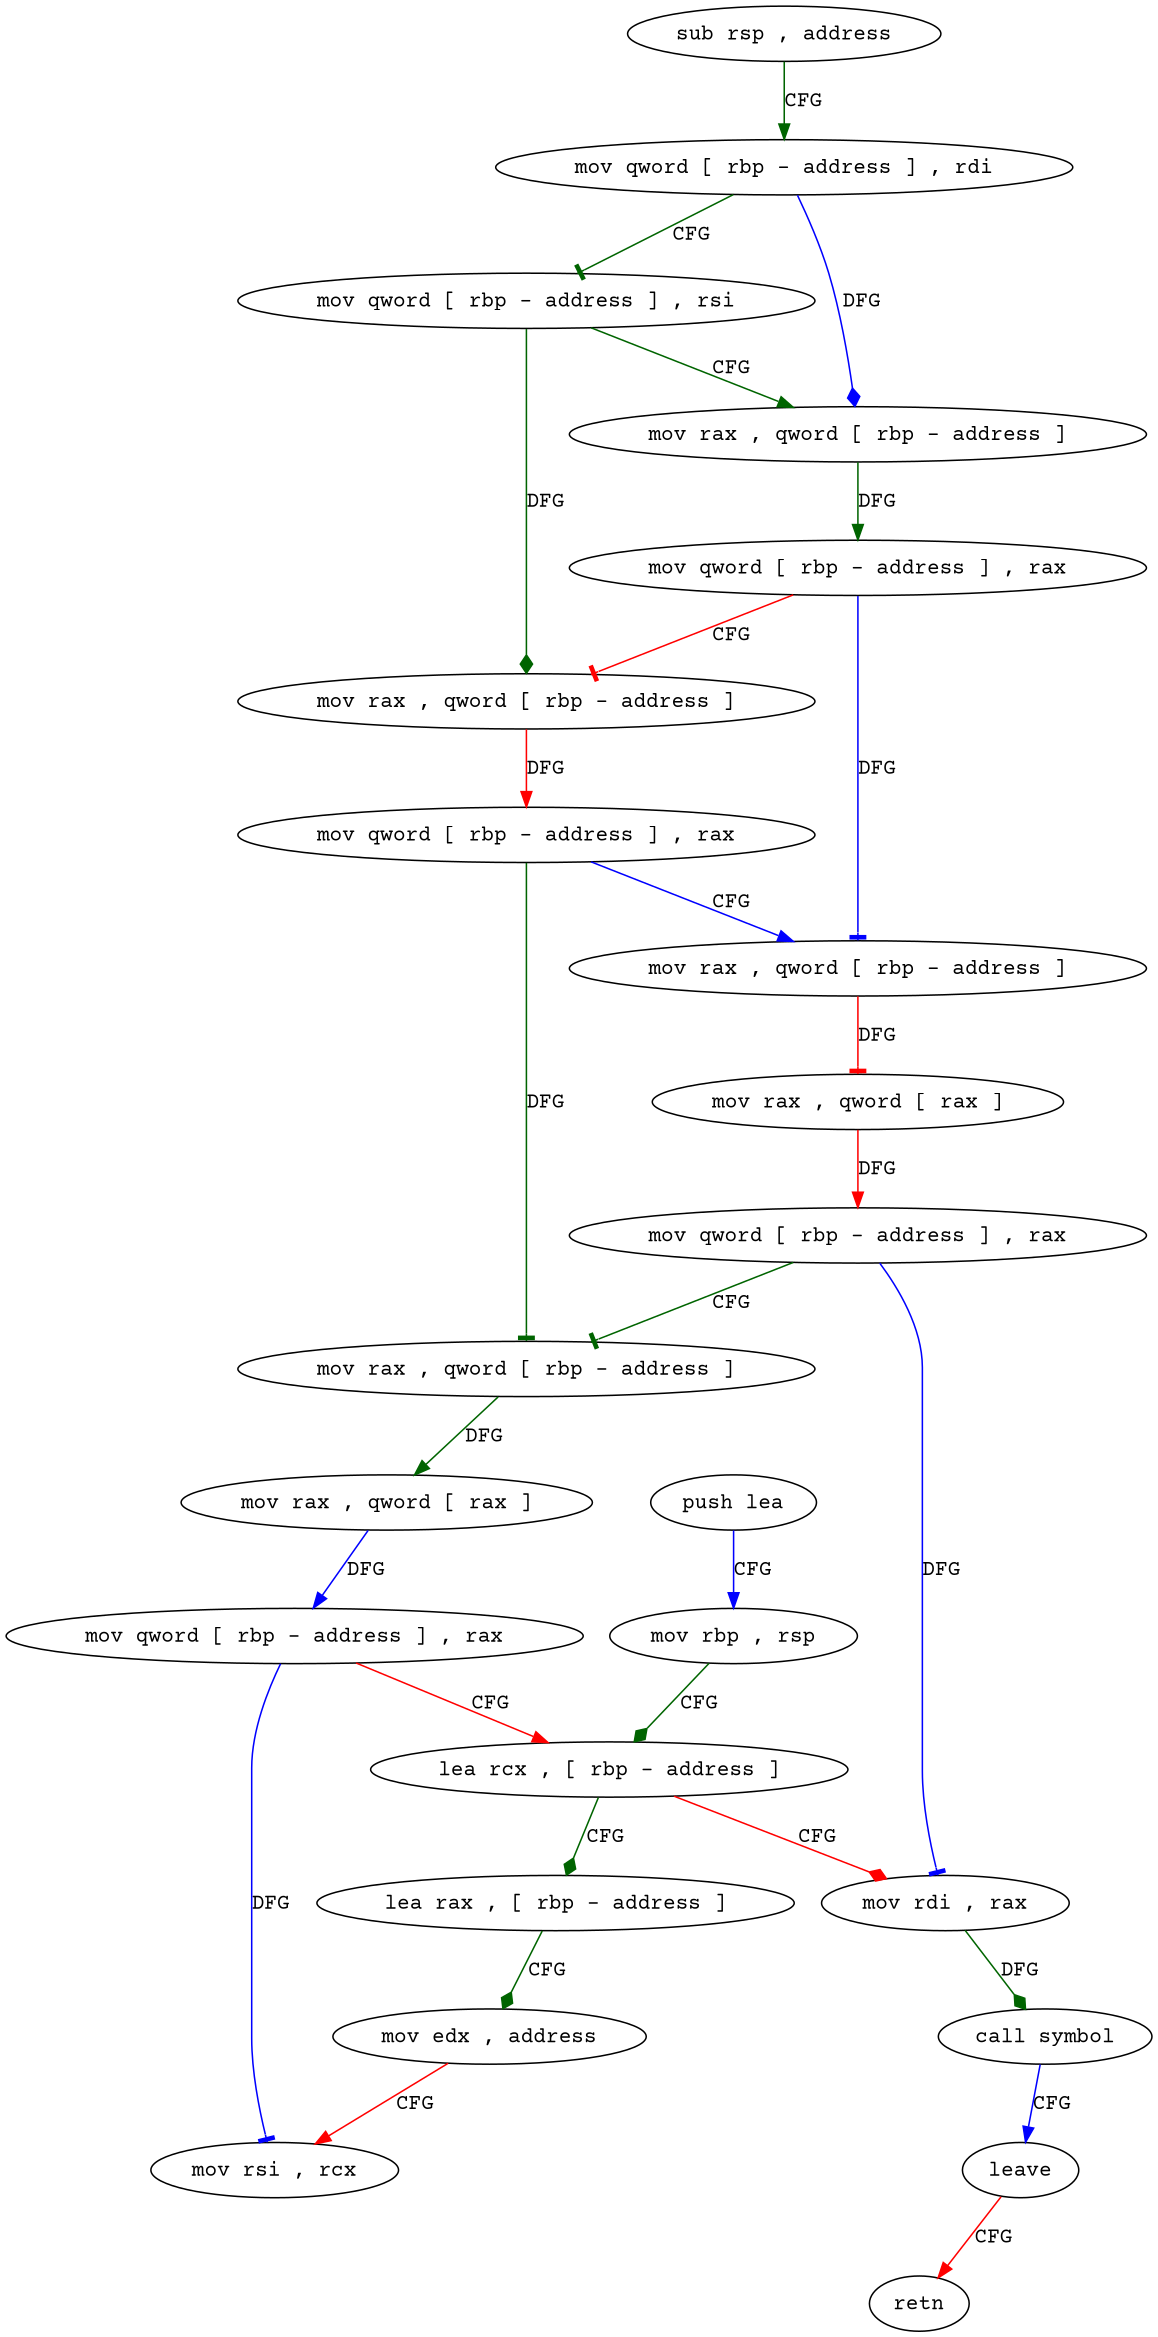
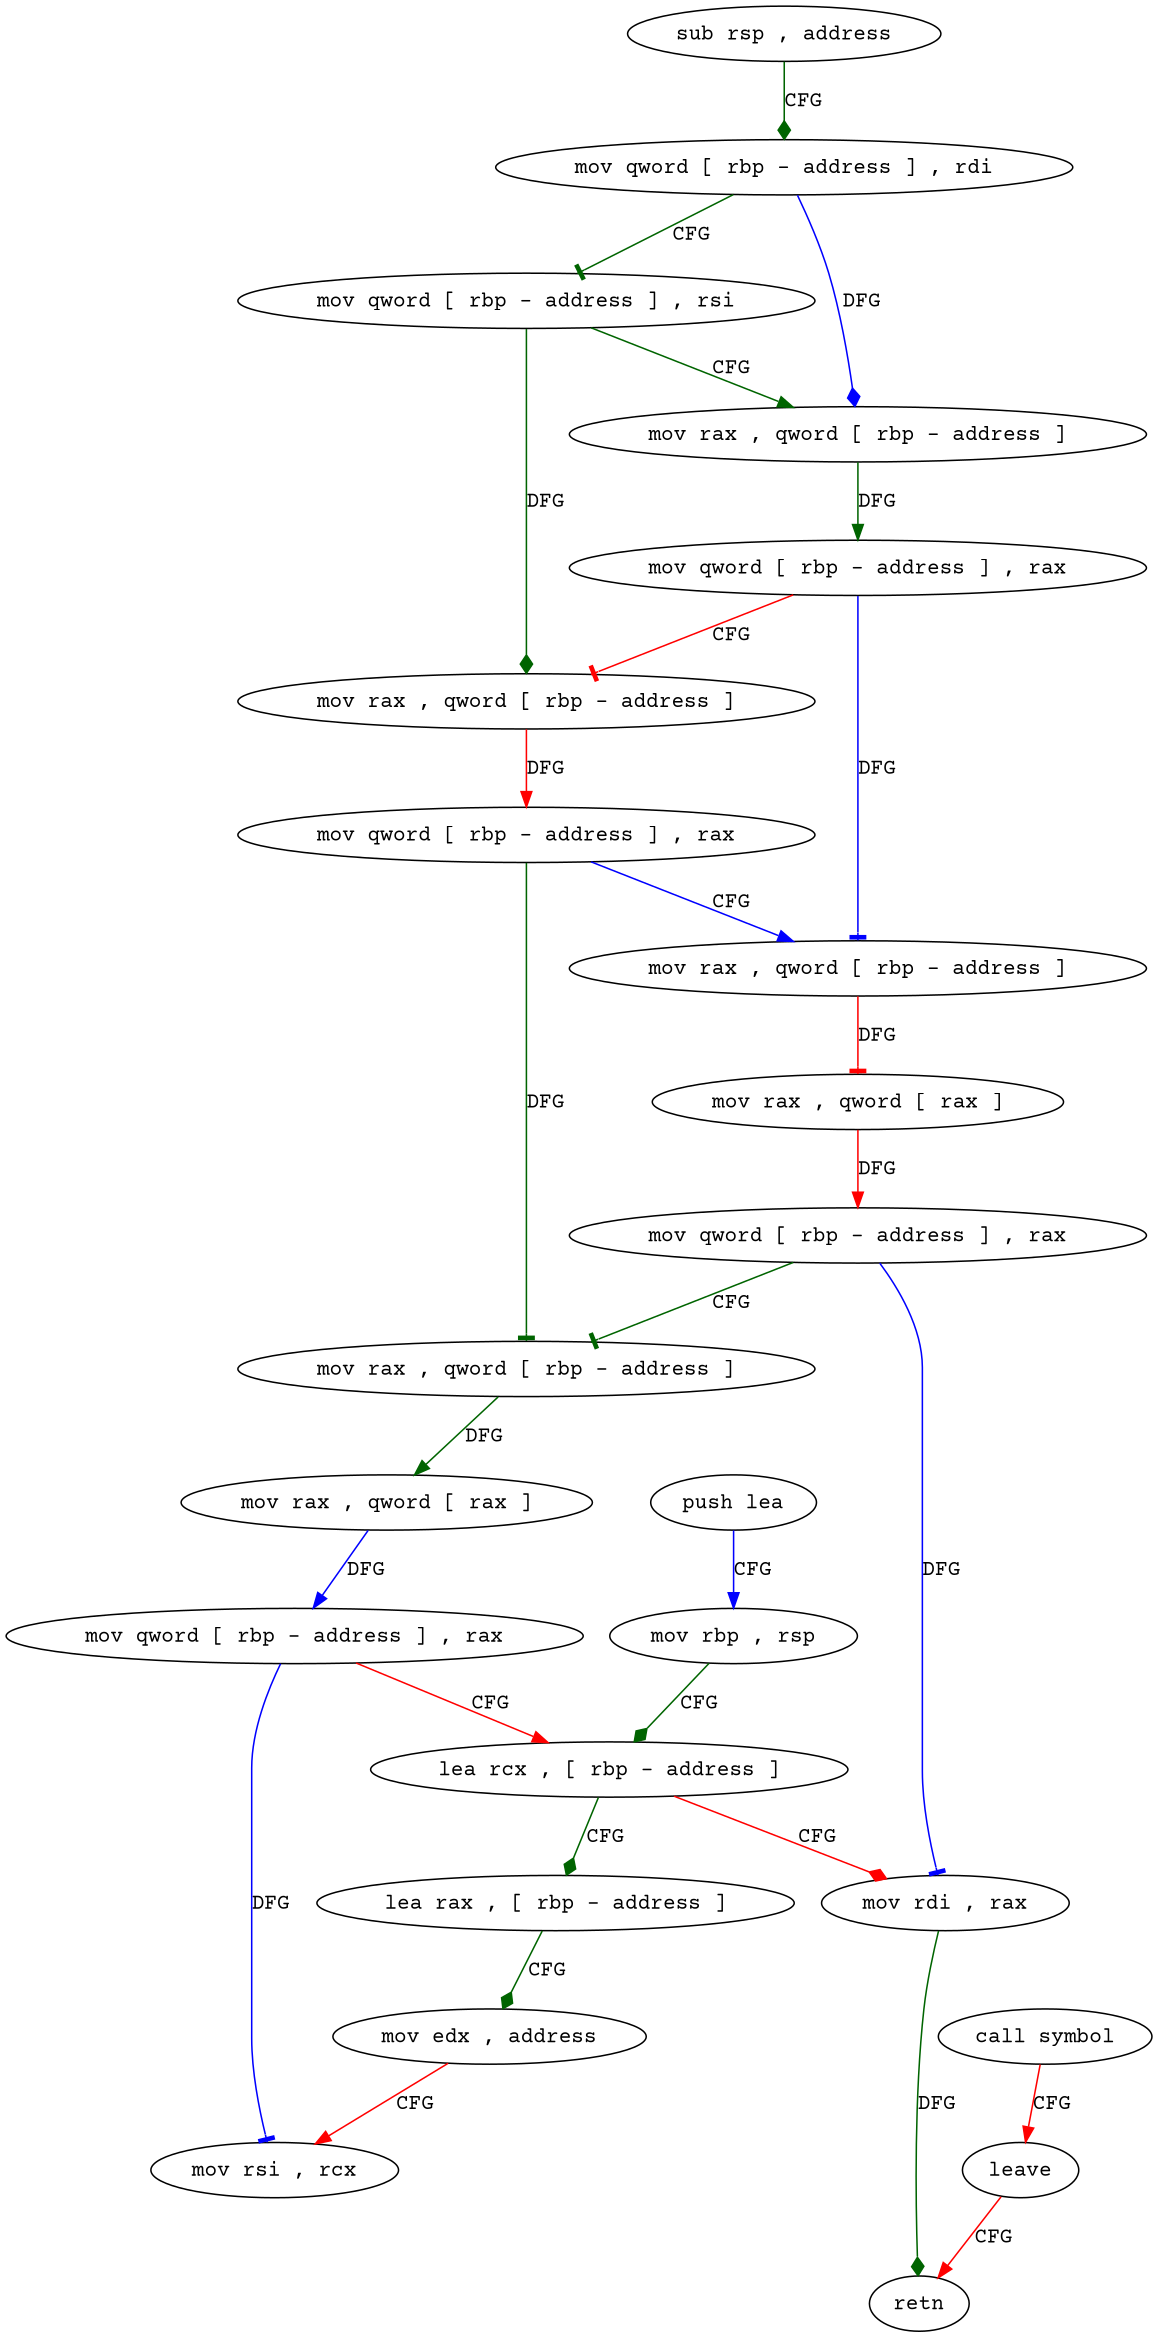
  digraph {
    fontname="Courier Prime"
    node [fontname="Courier Prime"]
    edge [arrowhead=normal color=darkgreen fontname="Courier Prime"]
    n1 [label="push lea"]
    n2 [label="mov rbp , rsp"]
    n3 [label="lea rcx , [ rbp - address ]"]
    n4 [label="sub rsp , address"]
    n5 [label="mov qword [ rbp - address ] , rdi"]
    n6 [label="mov qword [ rbp - address ] , rsi"]
    n7 [label="mov rax , qword [ rbp - address ]"]
    n8 [label="mov rax , qword [ rbp - address ]"]
    n9 [label="mov qword [ rbp - address ] , rax"]
    n10 [label="mov qword [ rbp - address ] , rax"]
    n11 [label="mov rax , qword [ rbp - address ]"]
    n12 [label="mov rax , qword [ rax ]"]
    n13 [label="mov rax , qword [ rbp - address ]"]
    n14 [label="mov rax , qword [ rax ]"]
    n15 [label="mov qword [ rbp - address ] , rax"]
    n16 [label="mov rdi , rax"]
    n17 [label="call symbol"]
    n18 [label="mov qword [ rbp - address ] , rax"]
    n19 [label="mov rsi , rcx"]
    n20 [label="lea rax , [ rbp - address ]"]
    n21 [label="mov edx , address"]
    n22 [label=leave]
    n23 [label=retn]
    n1 -> n2 [color=blue label=CFG]
    n2 -> n3 [arrowhead=diamond label=CFG]
    n3 -> n16 [arrowhead=diamond color=red label=CFG]
    n3 -> n20 [arrowhead=diamond label=CFG]
-   n4 -> n5 [label=CFG]
+   n4 -> n5 [arrowhead=diamond label=CFG]
    n5 -> n6 [arrowhead=tee label=CFG]
    n5 -> n7 [arrowhead=diamond color=blue label=DFG]
    n6 -> n7 [label=CFG]
    n6 -> n8 [arrowhead=diamond label=DFG]
    n7 -> n9 [label=DFG]
    n8 -> n10 [color=red label=DFG]
    n9 -> n8 [arrowhead=tee color=red label=CFG]
    n9 -> n11 [arrowhead=tee color=blue label=DFG]
    n10 -> n11 [color=blue label=CFG]
    n10 -> n13 [arrowhead=tee label=DFG]
    n11 -> n12 [arrowhead=tee color=red label=DFG]
    n12 -> n15 [color=red label=DFG]
    n13 -> n14 [label=DFG]
    n14 -> n18 [color=blue label=DFG]
    n15 -> n13 [arrowhead=tee label=CFG]
    n15 -> n16 [arrowhead=tee color=blue label=DFG]
-   n16 -> n17 [arrowhead=diamond label=DFG]
-   n17 -> n22 [color=blue label=CFG]
+   n16 -> n23 [arrowhead=diamond label=DFG]
+   n17 -> n22 [color=red label=CFG]
    n18 -> n3 [color=red label=CFG]
    n18 -> n19 [arrowhead=tee color=blue label=DFG]
    n20 -> n21 [arrowhead=diamond label=CFG]
    n21 -> n19 [color=red label=CFG]
    n22 -> n23 [color=red label=CFG]
  }
